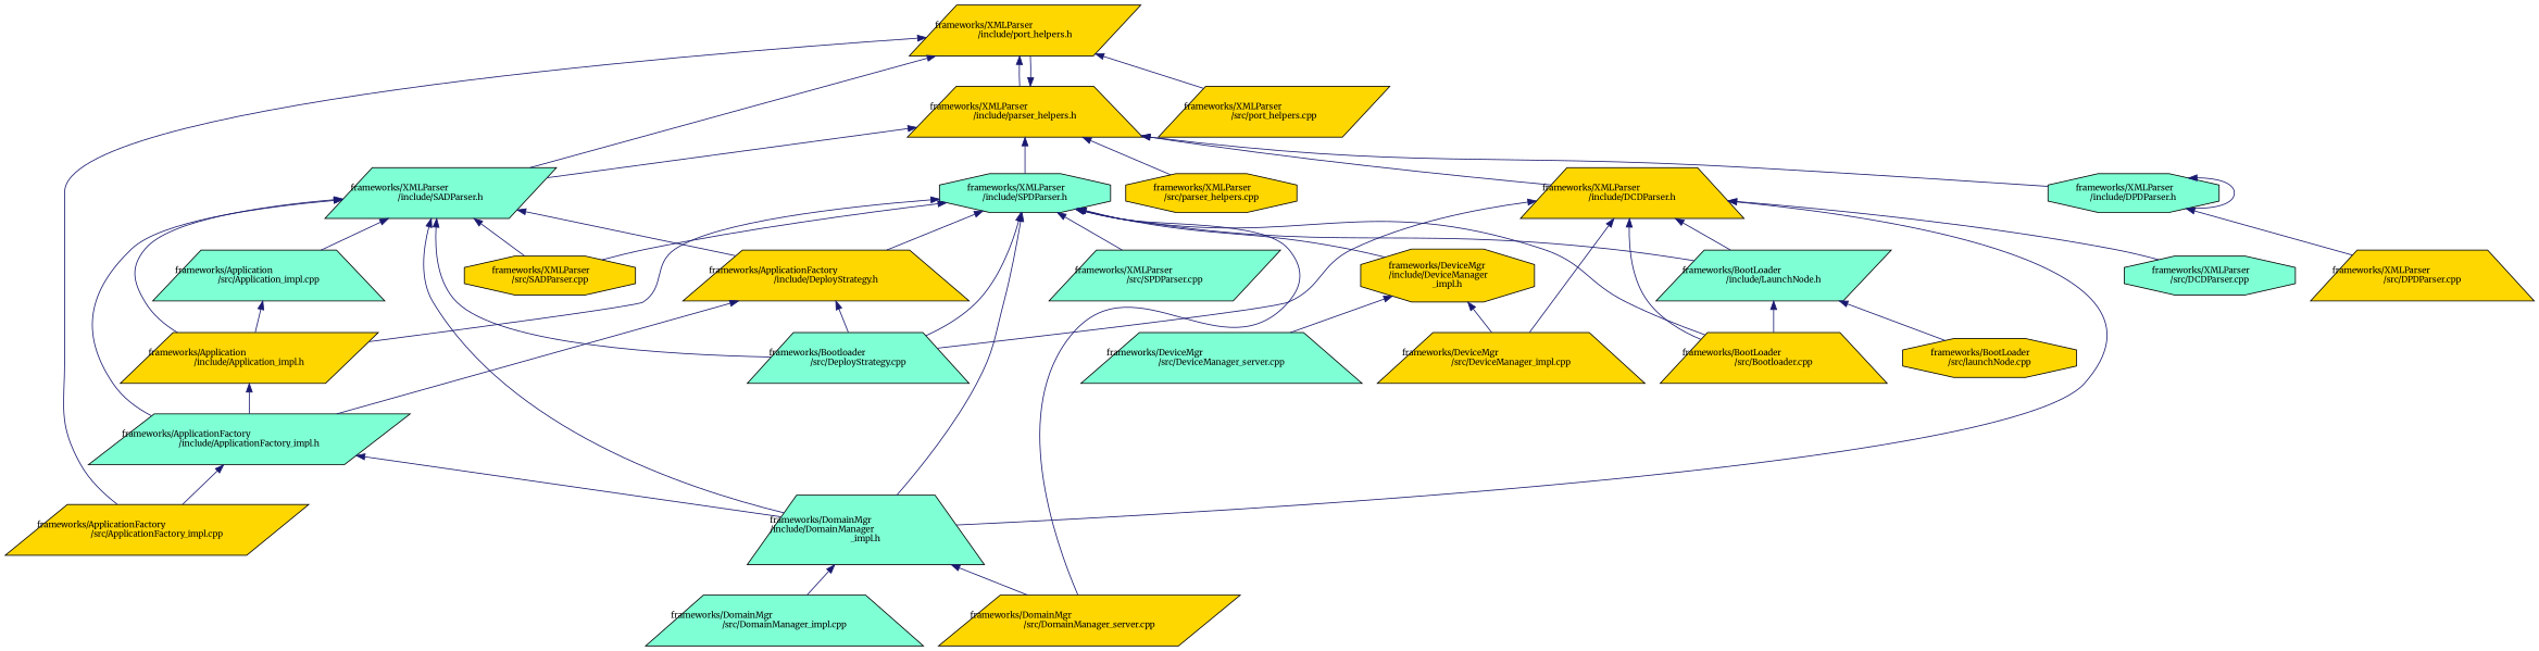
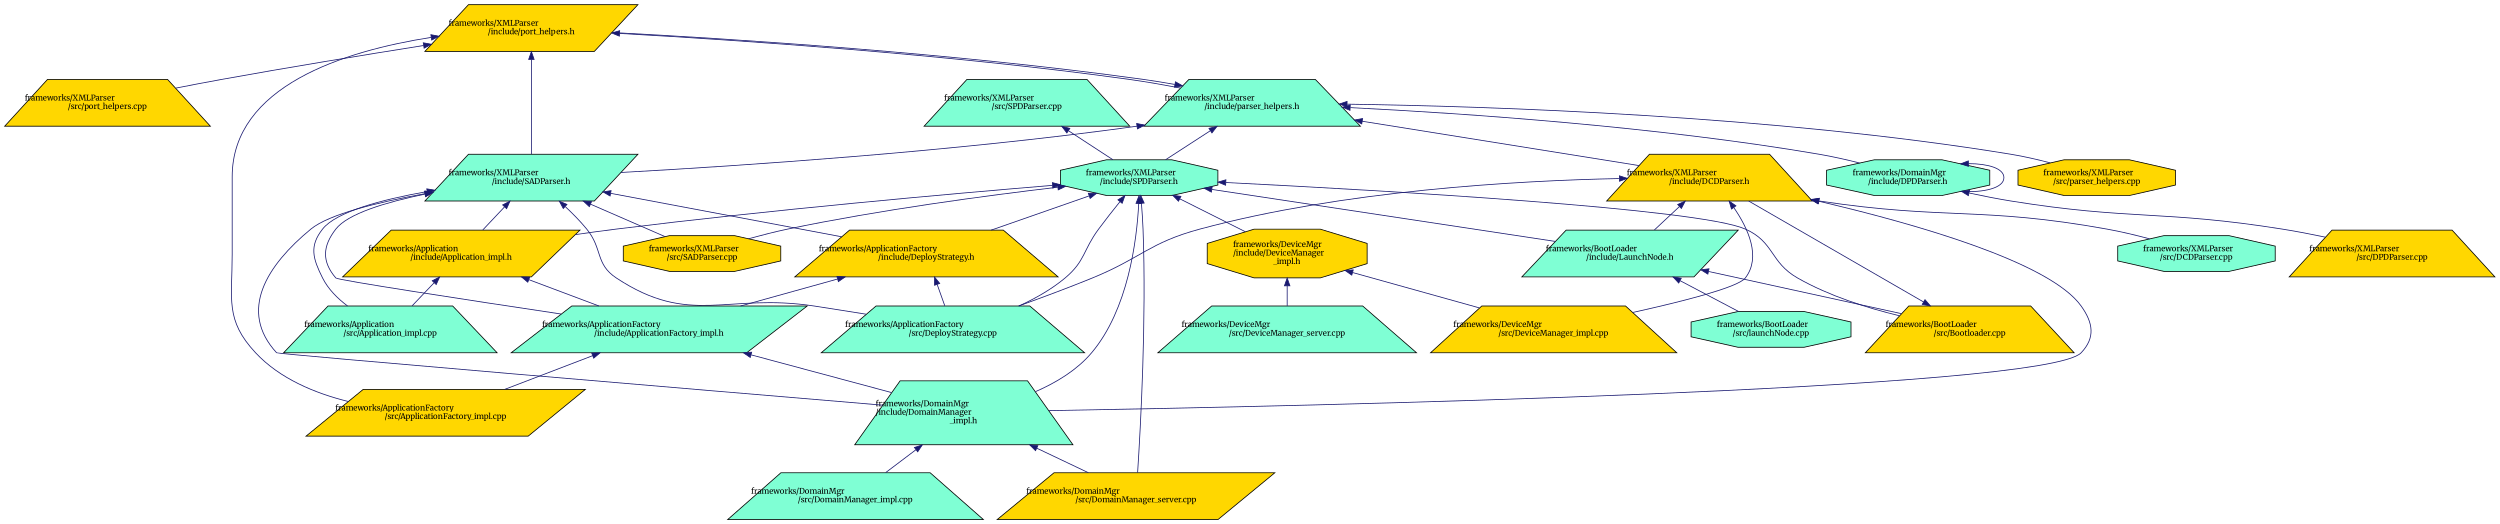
  digraph {
    fontname=Merriweather
    node [color=black fillcolor=gold fontname=Merriweather fontsize=10 shape=trapezium style=filled]
    edge [color=midnightblue dir=back fontname=Merriweather fontsize=10 labelfontname=Helvetica labelfontsize=10 style=solid]
    n1 [fontcolor=black height=0.2 label="frameworks/XMLParser\l/include/port_helpers.h" shape=parallelogram width=0.4]
    n2 [height=0.2 label="frameworks/ApplicationFactory\l/src/ApplicationFactory_impl.cpp" shape=parallelogram width=0.4]
-   n3 [height=0.2 label="frameworks/XMLParser\l/include/parser_helpers.h" width=0.4]
+   n3 [fillcolor=aquamarine height=0.2 label="frameworks/XMLParser\l/include/parser_helpers.h" width=0.4]
    n4 [fillcolor=aquamarine height=0.2 label="frameworks/XMLParser\l/include/SADParser.h" shape=parallelogram width=0.4]
-   n5 [height=0.2 label="frameworks/XMLParser\l/src/port_helpers.cpp" shape=parallelogram width=0.4]
+   n5 [height=0.2 label="frameworks/XMLParser\l/src/port_helpers.cpp" width=0.4]
    n6 [height=0.2 label="frameworks/XMLParser\l/include/DCDParser.h" width=0.4]
-   n7 [fillcolor=aquamarine height=0.2 label="frameworks/XMLParser\l/include/DPDParser.h" shape=octagon width=0.4]
+   n7 [fillcolor=aquamarine height=0.2 label="frameworks/DomainMgr\l/include/DPDParser.h" shape=octagon width=0.4]
    n8 [fillcolor=aquamarine height=0.2 label="frameworks/XMLParser\l/include/SPDParser.h" shape=octagon width=0.4]
    n9 [height=0.2 label="frameworks/XMLParser\l/src/parser_helpers.cpp" shape=octagon width=0.4]
-   n10 [fillcolor=aquamarine height=0.2 label="frameworks/Bootloader\l/src/DeployStrategy.cpp" width=0.4]
+   n10 [fillcolor=aquamarine height=0.2 label="frameworks/ApplicationFactory\l/src/DeployStrategy.cpp" width=0.4]
    n11 [fillcolor=aquamarine height=0.2 label="frameworks/DomainMgr\l/include/DomainManager\l_impl.h" width=0.4]
    n12 [height=0.2 label="frameworks/Application\l/include/Application_impl.h" shape=parallelogram width=0.4]
    n13 [fillcolor=aquamarine height=0.2 label="frameworks/Application\l/src/Application_impl.cpp" width=0.4]
    n14 [fillcolor=aquamarine height=0.2 label="frameworks/ApplicationFactory\l/include/ApplicationFactory_impl.h" shape=parallelogram width=0.4]
    n15 [height=0.2 label="frameworks/ApplicationFactory\l/include/DeployStrategy.h" width=0.4]
    n16 [height=0.2 label="frameworks/XMLParser\l/src/SADParser.cpp" shape=octagon width=0.4]
    n17 [fillcolor=aquamarine height=0.2 label="frameworks/BootLoader\l/include/LaunchNode.h" shape=parallelogram width=0.4]
    n18 [height=0.2 label="frameworks/BootLoader\l/src/Bootloader.cpp" width=0.4]
    n19 [height=0.2 label="frameworks/DeviceMgr\l/src/DeviceManager_impl.cpp" width=0.4]
    n20 [fillcolor=aquamarine height=0.2 label="frameworks/XMLParser\l/src/DCDParser.cpp" shape=octagon width=0.4]
    n21 [height=0.2 label="frameworks/XMLParser\l/src/DPDParser.cpp" width=0.4]
    n22 [height=0.2 label="frameworks/DeviceMgr\l/include/DeviceManager\l_impl.h" shape=octagon width=0.4]
    n23 [height=0.2 label="frameworks/DomainMgr\l/src/DomainManager_server.cpp" shape=parallelogram width=0.4]
-   n24 [fillcolor=aquamarine height=0.2 label="frameworks/XMLParser\l/src/SPDParser.cpp" shape=parallelogram width=0.4]
-   n25 [height=0.2 label="frameworks/BootLoader\l/src/launchNode.cpp" shape=octagon width=0.4]
+   n24 [fillcolor=aquamarine height=0.2 label="frameworks/XMLParser\l/src/SPDParser.cpp" width=0.4]
+   n25 [fillcolor=aquamarine height=0.2 label="frameworks/BootLoader\l/src/launchNode.cpp" shape=octagon width=0.4]
    n26 [fillcolor=aquamarine height=0.2 label="frameworks/DeviceMgr\l/src/DeviceManager_server.cpp" width=0.4]
    n27 [fillcolor=aquamarine height=0.2 label="frameworks/DomainMgr\l/src/DomainManager_impl.cpp" width=0.4]
    n1 -> n2
    n1 -> n3
    n1 -> n4
    n1 -> n5
    n3 -> n1
    n3 -> n4
    n3 -> n6
    n3 -> n7
    n3 -> n8
    n3 -> n9
    n4 -> n10
    n4 -> n11
    n4 -> n12
    n4 -> n13
    n4 -> n14
    n4 -> n15
    n4 -> n16
    n6 -> n10
    n6 -> n11
    n6 -> n17
-   n6 -> n18
+   n18 -> n6
    n6 -> n19
    n6 -> n20
    n7 -> n7
    n7 -> n21
    n8 -> n10
    n8 -> n11
    n8 -> n12
    n8 -> n15
    n8 -> n16
    n8 -> n17
    n8 -> n18
    n8 -> n22
    n8 -> n23
-   n8 -> n24
+   n24 -> n8
    n11 -> n23
    n11 -> n27
-   n13 -> n12
+   n12 -> n13
    n12 -> n14
    n14 -> n2
    n14 -> n11
    n15 -> n10
    n15 -> n14
    n17 -> n18
    n17 -> n25
    n22 -> n19
    n22 -> n26
  }
